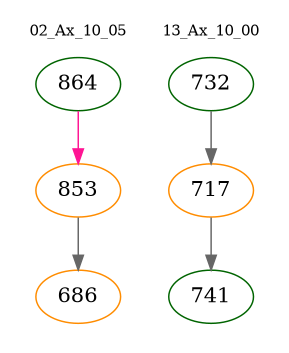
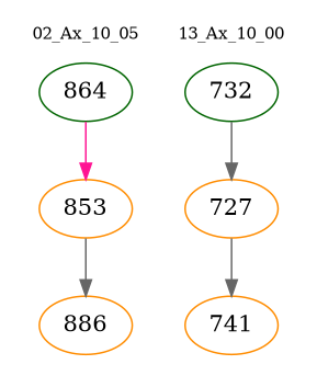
  digraph {
    node [color=darkorange]
    edge [color=gray40]
    n1 [color=darkgreen label=864]
    n2 [label=853]
-   n3 [label=686]
+   n3 [label=886]
    n4 [color=darkgreen label=732]
-   n5 [label=717]
-   n6 [color=darkgreen label=741]
+   n5 [label=727]
+   n6 [label=741]
    subgraph cluster_1 {
      color=white
      fontsize=10
      label="02_Ax_10_05"
      n1
      n2
      n3
    }
    subgraph cluster_2 {
      color=white
      fontsize=10
      label="13_Ax_10_00"
      n4
      n5
      n6
    }
    n1 -> n2 [color=deeppink]
    n2 -> n3
    n4 -> n5
    n5 -> n6
  }
